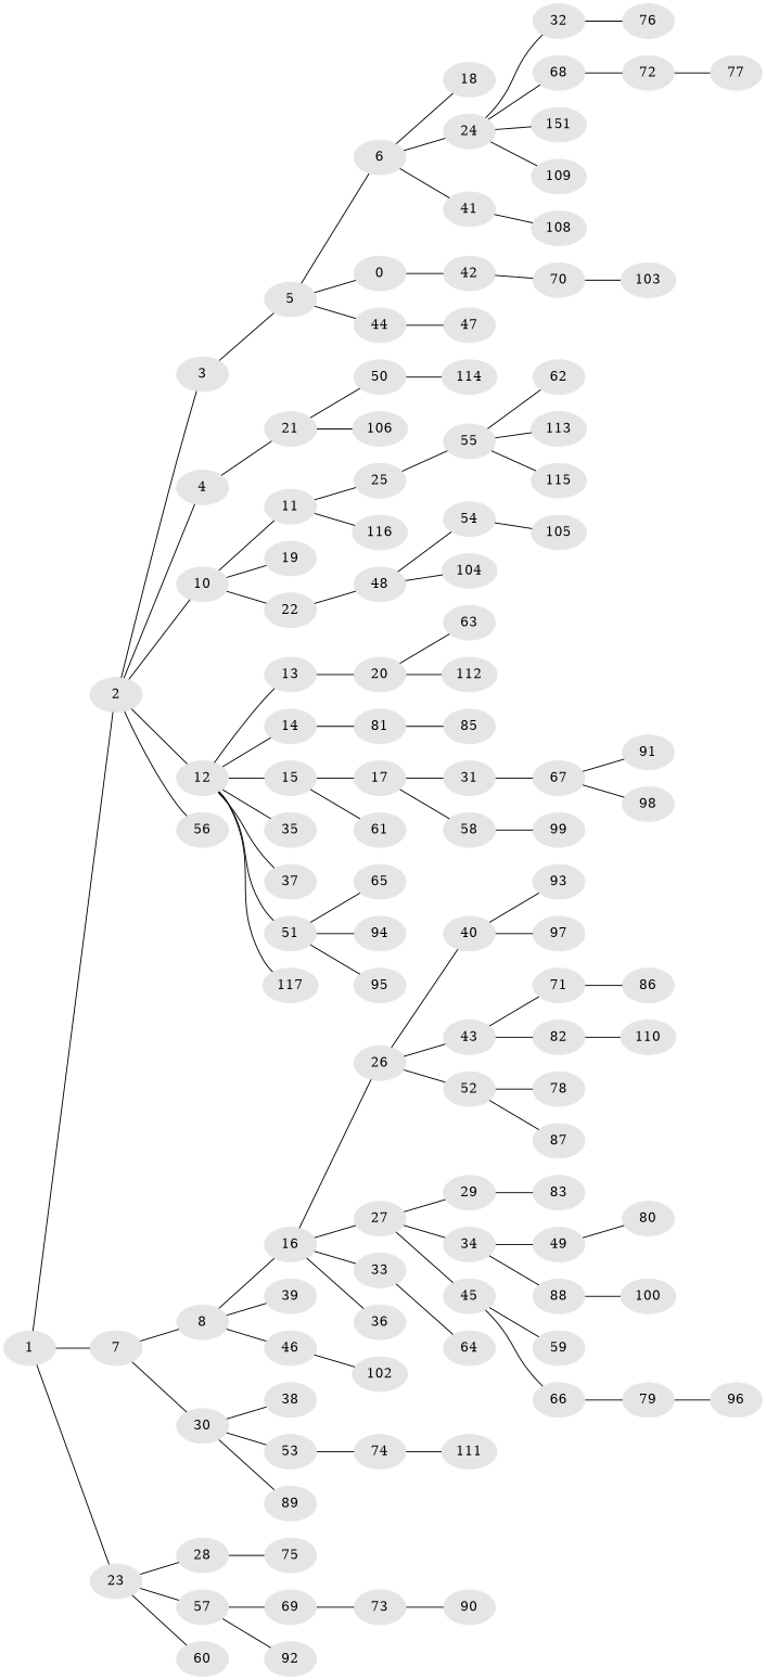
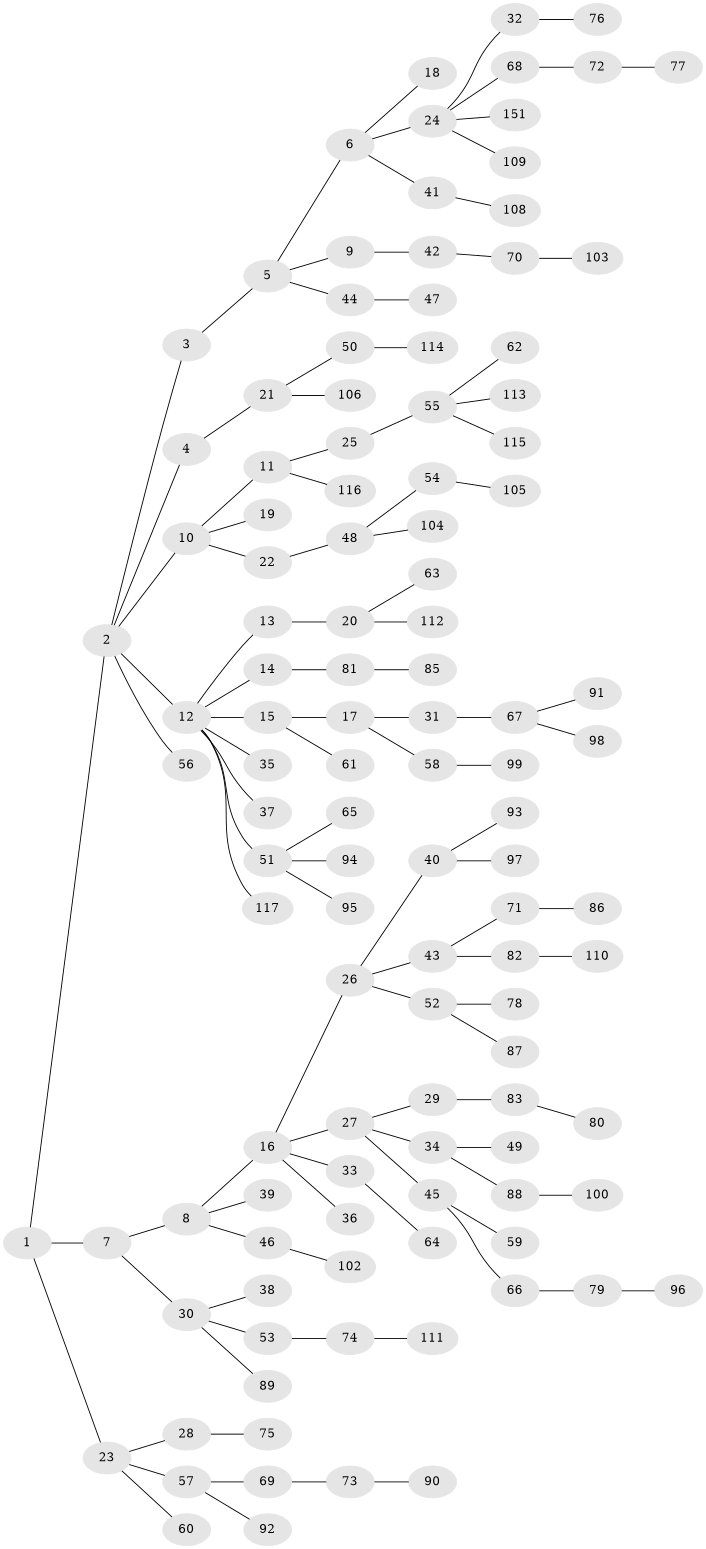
  graph {
    rankdir=LR
    node [color=gray90 style=filled]
    1
    2
    7
    23
    3
    4
    10
    12
    56
    8
    30
    28
    57
    60
    5
    21
    11
    19
    22
    13
    14
    15
    35
    37
    51
    117
    6
-   9 [label=0]
+   9
    44
    50
    106
    18
    24
    41
    42
    47
    32
    68
    n39 [label=151]
    109
    108
    16
    39
    46
    38
    53
    89
    26
    27
    33
    36
    102
    70
    25
    116
    48
    55
    20
    81
    17
    61
    65
    94
    95
    63
    112
    85
    31
    58
    40
    43
    52
    29
    34
    45
    64
    67
    99
    114
    54
    104
    75
    69
    92
    76
    72
    62
    113
    115
    93
    97
    71
    82
    78
    87
    83
    49
    88
    59
    66
    74
    91
    98
    80
    100
    103
    86
    110
    79
    105
    111
    73
    96
    77
    90
    1 -- 2
    1 -- 7
    1 -- 23
    2 -- 3
    2 -- 4
    2 -- 10
    2 -- 12
    2 -- 56
    7 -- 8
    7 -- 30
    23 -- 28
    23 -- 57
    23 -- 60
    3 -- 5
    4 -- 21
    10 -- 11
    10 -- 19
    10 -- 22
    12 -- 13
    12 -- 14
    12 -- 15
    12 -- 35
    12 -- 37
    12 -- 51
    12 -- 117
    8 -- 16
    8 -- 39
    8 -- 46
    30 -- 38
    30 -- 53
    30 -- 89
    28 -- 75
    57 -- 69
    57 -- 92
    5 -- 6
    5 -- 9
    5 -- 44
    21 -- 50
    21 -- 106
    11 -- 25
    11 -- 116
    22 -- 48
    13 -- 20
    14 -- 81
    15 -- 17
    15 -- 61
    51 -- 65
    51 -- 94
    51 -- 95
    6 -- 18
    6 -- 24
    6 -- 41
    9 -- 42
    44 -- 47
    50 -- 114
    24 -- 32
    24 -- 68
    24 -- n39
    24 -- 109
    41 -- 108
    42 -- 70
    32 -- 76
    68 -- 72
    16 -- 26
    16 -- 27
    16 -- 33
    16 -- 36
    46 -- 102
    53 -- 74
    26 -- 40
    26 -- 43
    26 -- 52
    27 -- 29
    27 -- 34
    27 -- 45
    33 -- 64
    70 -- 103
    25 -- 55
    48 -- 54
    48 -- 104
    55 -- 62
    55 -- 113
    55 -- 115
    20 -- 63
    20 -- 112
    81 -- 85
    17 -- 31
    17 -- 58
    31 -- 67
    58 -- 99
    40 -- 93
    40 -- 97
    43 -- 71
    43 -- 82
    52 -- 78
    52 -- 87
    29 -- 83
    34 -- 49
    34 -- 88
    45 -- 59
    45 -- 66
    67 -- 91
    67 -- 98
    54 -- 105
    69 -- 73
    72 -- 77
    71 -- 86
    82 -- 110
-   49 -- 80
+   83 -- 80
    88 -- 100
    66 -- 79
    74 -- 111
    79 -- 96
    73 -- 90
  }
